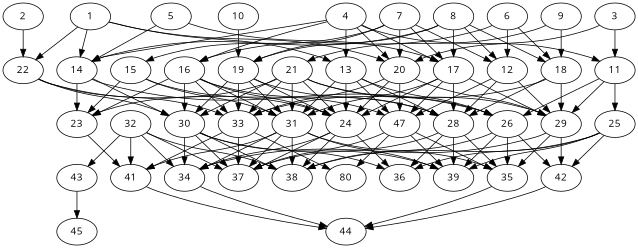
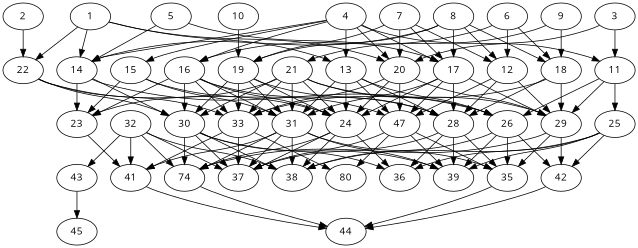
  digraph {
    fontname="Open Sans"
    node [alpha=0.05 fontname="Open Sans"]
    edge [fontname="Open Sans"]
    1 [alpha=0.11 expect_size=52403200]
    13 [alpha=0.16 expect_size=12132352]
    14 [expect_size=37977088]
    20 [alpha=0.08 expect_size=27303936]
    22 [alpha=0.01 expect_size=33244160]
    26 [alpha=0.09 expect_size=32952320]
    n7 [alpha=0.06 expect_size=45757440 label=47]
    28 [alpha=0.01 expect_size=25172992]
    24 [alpha=0.02 expect_size=9847808]
    31 [alpha=0.09 expect_size=50894848]
    23 [alpha=0.19 expect_size=19100672]
    30 [alpha=0.17 expect_size=31106048]
    29 [alpha=0.10 expect_size=40652800]
    33 [expect_size=7737344]
    38 [alpha=0.11 expect_size=17163264]
    39 [alpha=0.18 expect_size=19662848]
    42 [alpha=0.12 expect_size=10523648]
    35 [alpha=0.09 expect_size=9017344]
    37 [alpha=0.17 expect_size=50238464]
    n20 [alpha=0.14 expect_size=42089472 label=80]
    36 [alpha=0.02 expect_size=30041088]
-   34 [alpha=0.09 expect_size=51554304]
+   34 [alpha=0.09 expect_size=51554304 label=74]
    41 [alpha=0.17 expect_size=35994624]
    2 [alpha=0.08 expect_size=23310336]
    3 [alpha=0.11 expect_size=46753792]
    11 [expect_size=14388224]
    25 [alpha=0.09 expect_size=22254592]
    4 [alpha=0.03 expect_size=18739200]
    16 [expect_size=36380672]
    17 [alpha=0.11 expect_size=7892992]
    32 [alpha=0.16 expect_size=5625856]
    43 [alpha=0.13 expect_size=47953920]
    5 [alpha=0.16 expect_size=13600768]
    6 [alpha=0.08 expect_size=35225600]
    12 [alpha=0.14 expect_size=40333312]
    18 [alpha=0.07 expect_size=50669568]
    7 [alpha=0.18 expect_size=47168512]
    15 [expect_size=44705792]
    19 [alpha=0.16 expect_size=36697088]
    8 [alpha=0.14 expect_size=46903296]
    9 [alpha=0.16 expect_size=36781056]
    21 [alpha=0.01 expect_size=20569088]
    10 [alpha=0.17 expect_size=51165184]
    44 [alpha=0.15 expect_size=13618176]
    45 [expect_size=34622464]
    1 -> 13
    1 -> 14
    1 -> 20
    1 -> 22
    13 -> 26
    13 -> n7
    13 -> 28
    13 -> 24
    13 -> 31
    14 -> 26
    14 -> 23
    14 -> 30
    20 -> n7
    20 -> 24
    20 -> 29
    20 -> 33
    22 -> 24
    22 -> 30
    22 -> 33
    26 -> 38
    26 -> 39
    26 -> 42
    26 -> 35
    n7 -> 39
    n7 -> 35
    n7 -> 37
    n7 -> n20
    28 -> 39
    28 -> 35
    28 -> 37
    28 -> 36
    24 -> 38
    24 -> 37
    24 -> 36
    24 -> 34
    31 -> 38
    31 -> 39
    31 -> 35
    31 -> 37
    31 -> 34
    31 -> 41
    23 -> 41
    30 -> 38
    30 -> 39
    30 -> 37
    30 -> 36
    30 -> 34
    29 -> 42
    29 -> 35
    29 -> 34
    33 -> 37
    33 -> n20
    33 -> 41
    42 -> 44
    35 -> 44
    34 -> 44
    41 -> 44
    2 -> 22
    3 -> 20
    3 -> 11
    11 -> 26
    11 -> 29
    11 -> 25
    25 -> 38
    25 -> 39
    25 -> 42
    25 -> 36
    4 -> 13
    4 -> 14
    4 -> 20
    4 -> 11
    4 -> 16
    4 -> 17
    16 -> 28
    16 -> 24
    16 -> 31
    16 -> 23
    16 -> 30
    16 -> 33
    17 -> n7
    17 -> 28
    17 -> 24
    17 -> 31
    17 -> 29
    32 -> 38
    32 -> 37
    32 -> 34
    32 -> 41
    32 -> 43
    43 -> 45
    5 -> 14
    5 -> 17
    6 -> 16
    6 -> 12
    6 -> 18
    12 -> n7
    12 -> 28
    12 -> 29
    18 -> 28
    18 -> 29
    18 -> 33
    7 -> 20
    7 -> 17
    7 -> 12
-   7 -> 15
+   4 -> 15
    7 -> 19
    15 -> n7
    15 -> 31
    15 -> 23
    19 -> 28
    19 -> 24
    19 -> 31
    19 -> 30
    19 -> 33
    8 -> 14
    8 -> 17
    8 -> 12
    8 -> 18
    8 -> 19
    9 -> 18
    9 -> 21
    21 -> 26
    21 -> 24
    21 -> 31
    21 -> 23
    21 -> 30
    21 -> 29
    21 -> 33
    10 -> 19
  }
